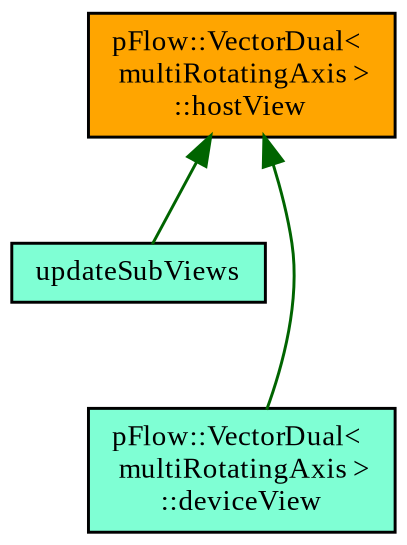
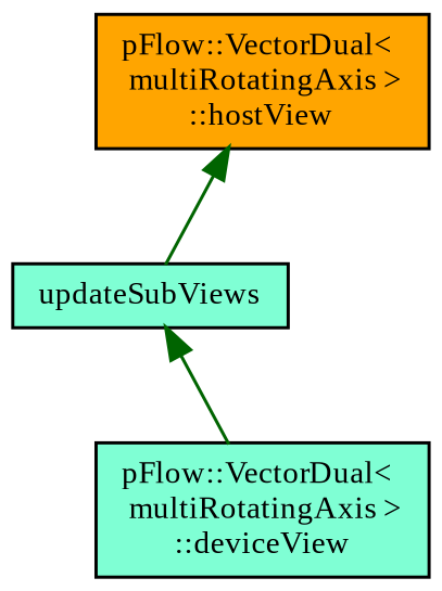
  digraph {
    fontname="Liberation Serif"
    rankdir=TB
    node [color=black fillcolor=aquamarine fontname="Liberation Serif" fontsize=10 shape=record style=filled]
    edge [color=darkgreen dir=back fontname="Liberation Serif" fontsize=10 labelfontname=Helvetica labelfontsize=10 style=solid]
    n1 [fontcolor=black height=0.2 label=updateSubViews width=0.4]
    n2 [height=0.2 label="pFlow::VectorDual\<\l multiRotatingAxis \>\l::deviceView" width=0.4]
    n3 [fillcolor=orange height=0.2 label="pFlow::VectorDual\<\l multiRotatingAxis \>\l::hostView" width=0.4]
-   n3 -> n2
+   n1 -> n2
    n3 -> n1
  }
